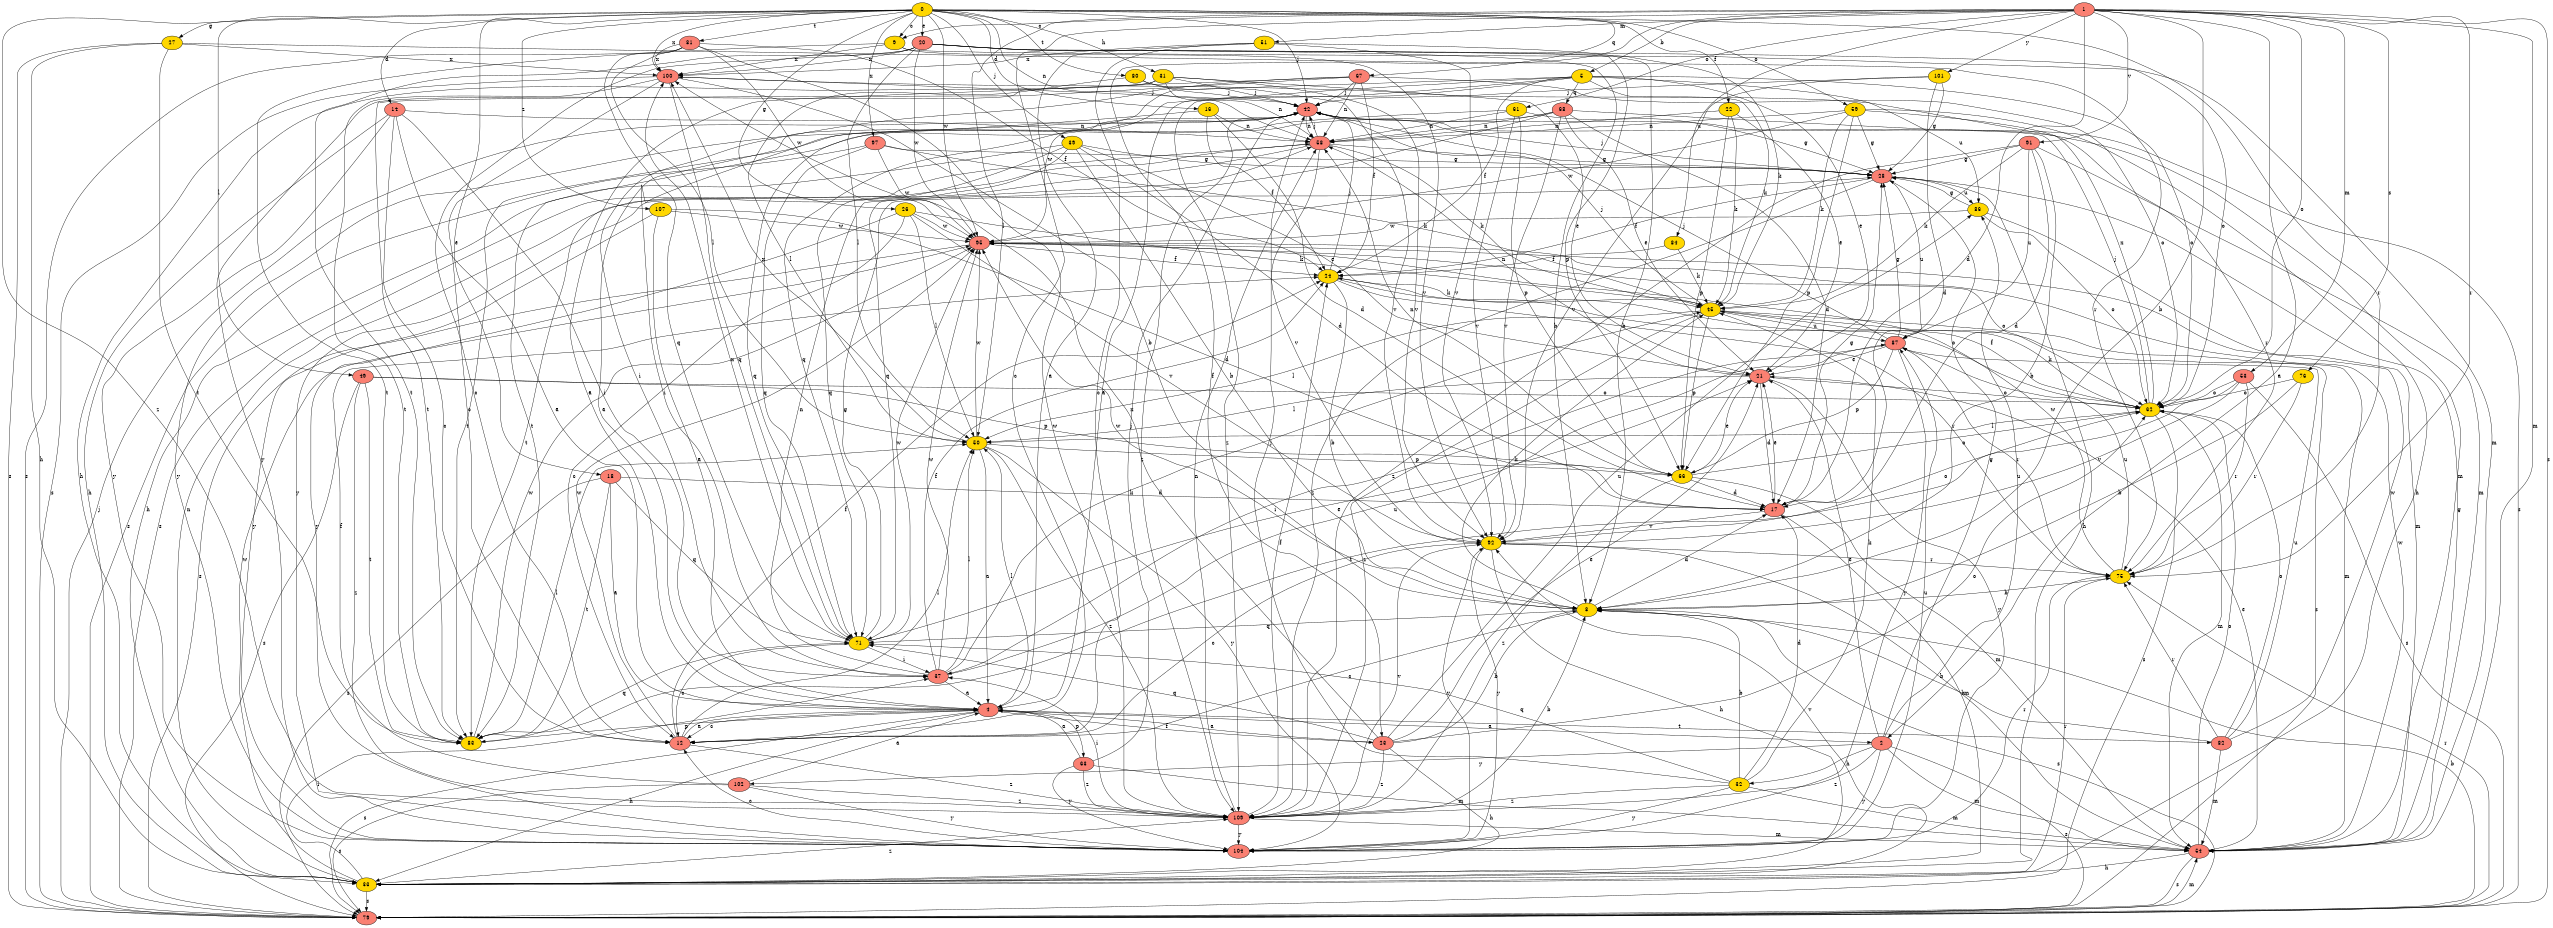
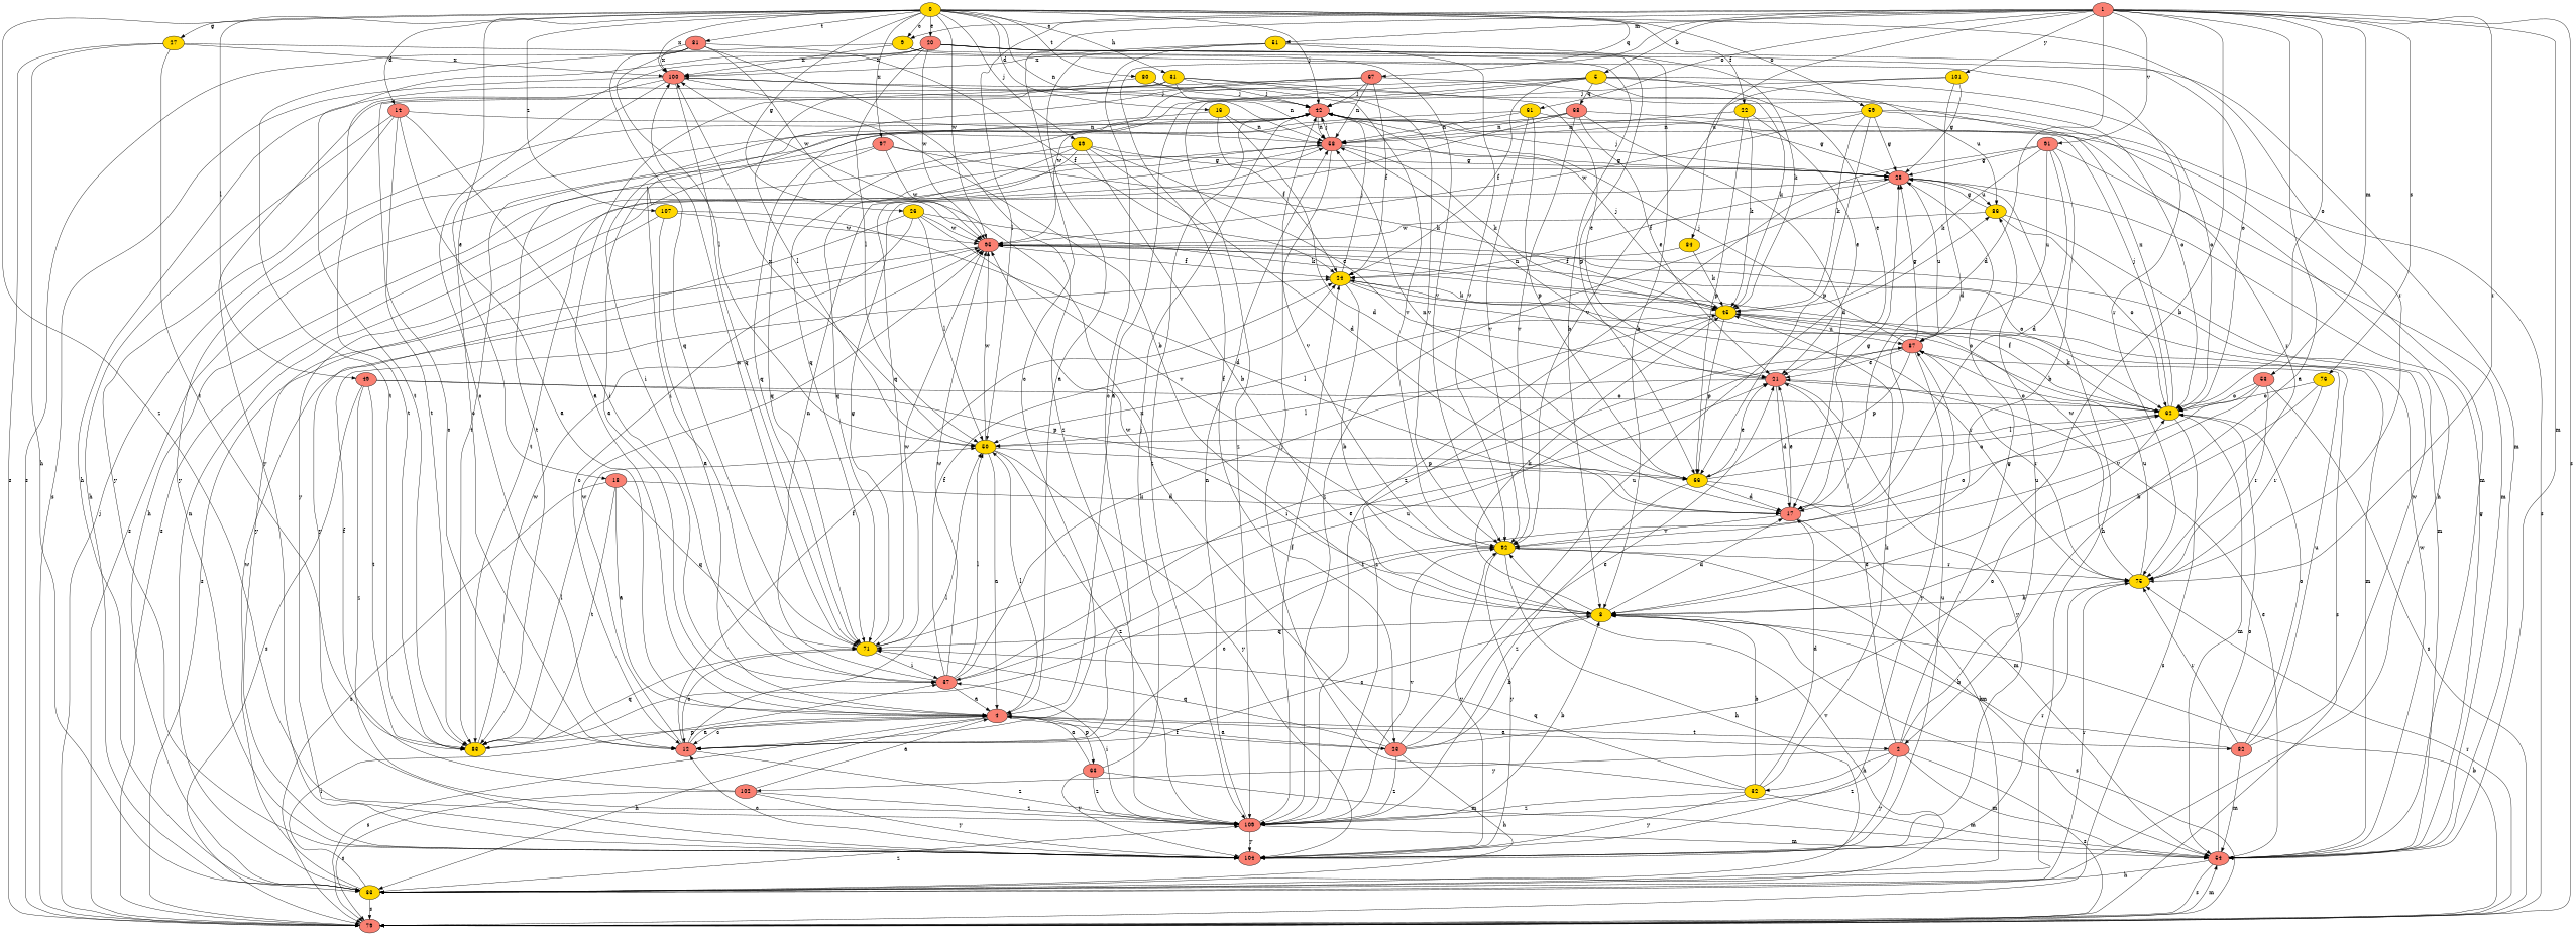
  strict digraph {
    node [fillcolor=salmon style=filled]
    0 [fillcolor=gold]
    9 [fillcolor=gold]
    14
    16 [fillcolor=gold]
    18
    20
    22 [fillcolor=gold]
    26 [fillcolor=gold]
    27 [fillcolor=gold]
    31 [fillcolor=gold]
    39 [fillcolor=gold]
    42
    49
    58
    59 [fillcolor=gold]
    67
    75 [fillcolor=gold]
    80 [fillcolor=gold]
    81
    95
    97
    100
    107 [fillcolor=gold]
    109
    54
    83 [fillcolor=gold]
    92 [fillcolor=gold]
    12
    104
    4
    33 [fillcolor=gold]
    37
    17
    24 [fillcolor=gold]
    79
    71 [fillcolor=gold]
    8 [fillcolor=gold]
    50 [fillcolor=gold]
    62 [fillcolor=gold]
    45 [fillcolor=gold]
    66 [fillcolor=gold]
    21
    28
    87
    1
    2
    5 [fillcolor=gold]
    23
    51 [fillcolor=gold]
    53
    61 [fillcolor=gold]
    76 [fillcolor=gold]
    84 [fillcolor=gold]
    91
    101 [fillcolor=gold]
    32 [fillcolor=gold]
    86 [fillcolor=gold]
    102
    68
    63
    82
    0 -> 9 [label=c]
    0 -> 14 [label=d]
    0 -> 16 [label=d]
    0 -> 18 [label=e]
    0 -> 20 [label=e]
    0 -> 22 [label=f]
    0 -> 26 [label=g]
    0 -> 27 [label=g]
    0 -> 31 [label=h]
    0 -> 39 [label=j]
    0 -> 42 [label=j]
    0 -> 49 [label=l]
    0 -> 58 [label=n]
    0 -> 59 [label=o]
    0 -> 67 [label=q]
    0 -> 75 [label=r]
    0 -> 80 [label=t]
    0 -> 81 [label=t]
    0 -> 95 [label=w]
    0 -> 97 [label=x]
    0 -> 100 [label=x]
    0 -> 107 [label=z]
    0 -> 109 [label=z]
    9 -> 100 [label=x]
    9 -> 54 [label=m]
    9 -> 83 [label=t]
    9 -> 92 [label=v]
    14 -> 58 [label=n]
    14 -> 12 [label=c]
    14 -> 104 [label=y]
    14 -> 4 [label=a]
    14 -> 33 [label=h]
    14 -> 37 [label=i]
    16 -> 58 [label=n]
    16 -> 4 [label=a]
    16 -> 17 [label=d]
    16 -> 24 [label=f]
    18 -> 83 [label=t]
    18 -> 4 [label=a]
    18 -> 17 [label=d]
    18 -> 79 [label=s]
    18 -> 71 [label=q]
    20 -> 95 [label=w]
    20 -> 100 [label=x]
    20 -> 83 [label=t]
    20 -> 12 [label=c]
    20 -> 8 [label=b]
    20 -> 50 [label=l]
    20 -> 62 [label=o]
    20 -> 45 [label=k]
    20 -> 66 [label=p]
    22 -> 58 [label=n]
    22 -> 45 [label=k]
    22 -> 66 [label=p]
    22 -> 21 [label=e]
    26 -> 95 [label=w]
    26 -> 92 [label=v]
    26 -> 12 [label=c]
    26 -> 104 [label=y]
    26 -> 50 [label=l]
    26 -> 45 [label=k]
    27 -> 75 [label=r]
    27 -> 100 [label=x]
    27 -> 83 [label=t]
    27 -> 33 [label=h]
    27 -> 79 [label=s]
    31 -> 42 [label=j]
    31 -> 58 [label=n]
    31 -> 92 [label=v]
    31 -> 4 [label=a]
    31 -> 33 [label=h]
    31 -> 21 [label=e]
    39 -> 83 [label=t]
    39 -> 33 [label=h]
    39 -> 17 [label=d]
    39 -> 71 [label=q]
    39 -> 8 [label=b]
    39 -> 21 [label=e]
    39 -> 28 [label=g]
    42 -> 58 [label=n]
    42 -> 109 [label=z]
    42 -> 54 [label=m]
    42 -> 104 [label=y]
    42 -> 37 [label=i]
    42 -> 71 [label=q]
    49 -> 109 [label=z]
    49 -> 83 [label=t]
    49 -> 79 [label=s]
    49 -> 62 [label=o]
    49 -> 66 [label=p]
    58 -> 42 [label=j]
    58 -> 92 [label=v]
    58 -> 104 [label=y]
    58 -> 79 [label=s]
    58 -> 45 [label=k]
    58 -> 28 [label=g]
    59 -> 58 [label=n]
    59 -> 75 [label=r]
    59 -> 95 [label=w]
    59 -> 33 [label=h]
    59 -> 45 [label=k]
    59 -> 66 [label=p]
    59 -> 28 [label=g]
    67 -> 42 [label=j]
    67 -> 58 [label=n]
    67 -> 83 [label=t]
    67 -> 104 [label=y]
    67 -> 37 [label=i]
    67 -> 24 [label=f]
    67 -> 62 [label=o]
    75 -> 95 [label=w]
    75 -> 8 [label=b]
    75 -> 87 [label=u]
    80 -> 42 [label=j]
    80 -> 92 [label=v]
    80 -> 50 [label=l]
    81 -> 95 [label=w]
    81 -> 100 [label=x]
-   81 -> 109 [label=w]
+   81 -> 109 [label=z]
    81 -> 24 [label=f]
    81 -> 79 [label=s]
    81 -> 71 [label=q]
    81 -> 50 [label=l]
    95 -> 24 [label=f]
    95 -> 79 [label=s]
    95 -> 62 [label=o]
    97 -> 95 [label=w]
    97 -> 79 [label=s]
    97 -> 71 [label=q]
    97 -> 45 [label=k]
    97 -> 28 [label=g]
    100 -> 42 [label=j]
    100 -> 83 [label=t]
    100 -> 12 [label=c]
    100 -> 79 [label=s]
    100 -> 71 [label=q]
    100 -> 8 [label=b]
    107 -> 95 [label=w]
    107 -> 104 [label=y]
    107 -> 4 [label=a]
    107 -> 17 [label=d]
    109 -> 58 [label=n]
    109 -> 54 [label=m]
    109 -> 92 [label=v]
    109 -> 104 [label=y]
    109 -> 37 [label=i]
    109 -> 24 [label=f]
    109 -> 8 [label=b]
    54 -> 95 [label=w]
    54 -> 33 [label=h]
    54 -> 79 [label=s]
    54 -> 62 [label=o]
    54 -> 21 [label=e]
    54 -> 28 [label=g]
    83 -> 95 [label=w]
    83 -> 71 [label=q]
    83 -> 50 [label=l]
    92 -> 75 [label=r]
    92 -> 54 [label=m]
    92 -> 12 [label=c]
    92 -> 104 [label=y]
    92 -> 33 [label=h]
    92 -> 62 [label=o]
    12 -> 95 [label=w]
    12 -> 109 [label=z]
    12 -> 4 [label=a]
    12 -> 24 [label=f]
    12 -> 50 [label=l]
    104 -> 75 [label=r]
    104 -> 92 [label=v]
    104 -> 12 [label=c]
    104 -> 87 [label=u]
    4 -> 83 [label=p]
    4 -> 12 [label=c]
    4 -> 33 [label=h]
    4 -> 79 [label=s]
    4 -> 50 [label=l]
    4 -> 2 [label=a]
    4 -> 23 [label=f]
    4 -> 63 [label=p]
    4 -> 82 [label=t]
    33 -> 58 [label=n]
    33 -> 75 [label=r]
    33 -> 95 [label=w]
    33 -> 109 [label=z]
    33 -> 92 [label=v]
    33 -> 37 [label=i]
    33 -> 79 [label=s]
    37 -> 58 [label=n]
    37 -> 95 [label=w]
    37 -> 4 [label=a]
    37 -> 24 [label=f]
    37 -> 50 [label=l]
    37 -> 45 [label=k]
    37 -> 87 [label=u]
    17 -> 92 [label=v]
    17 -> 33 [label=h]
    17 -> 21 [label=e]
    17 -> 28 [label=g]
    24 -> 42 [label=j]
    24 -> 75 [label=r]
    24 -> 8 [label=b]
    24 -> 62 [label=o]
    24 -> 45 [label=k]
    79 -> 42 [label=j]
    79 -> 75 [label=r]
    79 -> 54 [label=m]
    79 -> 8 [label=b]
    71 -> 95 [label=w]
    71 -> 100 [label=x]
    71 -> 12 [label=c]
    71 -> 37 [label=i]
    71 -> 21 [label=e]
    71 -> 28 [label=g]
    8 -> 95 [label=w]
    8 -> 12 [label=c]
    8 -> 17 [label=d]
    8 -> 79 [label=s]
    8 -> 71 [label=q]
    8 -> 45 [label=k]
    50 -> 95 [label=w]
    50 -> 100 [label=x]
    50 -> 109 [label=z]
    50 -> 104 [label=y]
    50 -> 4 [label=a]
    50 -> 66 [label=p]
    62 -> 42 [label=j]
    62 -> 100 [label=x]
    62 -> 54 [label=m]
    62 -> 24 [label=f]
    62 -> 79 [label=s]
    62 -> 50 [label=l]
    62 -> 45 [label=k]
    45 -> 42 [label=j]
    45 -> 109 [label=z]
    45 -> 54 [label=m]
    45 -> 79 [label=s]
    45 -> 50 [label=l]
    45 -> 66 [label=p]
    45 -> 87 [label=u]
    66 -> 58 [label=n]
    66 -> 109 [label=z]
    66 -> 54 [label=m]
    66 -> 17 [label=d]
    66 -> 62 [label=o]
    66 -> 21 [label=e]
    21 -> 58 [label=n]
    21 -> 104 [label=y]
    21 -> 17 [label=d]
    21 -> 50 [label=l]
    21 -> 62 [label=o]
    28 -> 42 [label=j]
    28 -> 109 [label=z]
    28 -> 33 [label=h]
    28 -> 24 [label=f]
    28 -> 87 [label=u]
    28 -> 86 [label=u]
    87 -> 42 [label=j]
    87 -> 75 [label=r]
    87 -> 104 [label=y]
    87 -> 37 [label=i]
    87 -> 66 [label=p]
    87 -> 21 [label=e]
    87 -> 28 [label=g]
    1 -> 9 [label=c]
    1 -> 75 [label=r]
    1 -> 54 [label=m]
    1 -> 12 [label=c]
    1 -> 17 [label=d]
    1 -> 79 [label=s]
    1 -> 8 [label=b]
    1 -> 50 [label=l]
    1 -> 62 [label=o]
    1 -> 2 [label=a]
    1 -> 5 [label=b]
    1 -> 23 [label=f]
    1 -> 51 [label=m]
    1 -> 53 [label=m]
    1 -> 61 [label=o]
    1 -> 76 [label=s]
    1 -> 84 [label=u]
    1 -> 91 [label=v]
    1 -> 101 [label=y]
    2 -> 109 [label=z]
    2 -> 54 [label=m]
    2 -> 104 [label=y]
    2 -> 79 [label=s]
    2 -> 21 [label=e]
    2 -> 28 [label=g]
    2 -> 32 [label=h]
    2 -> 86 [label=u]
    2 -> 102 [label=y]
    5 -> 95 [label=w]
    5 -> 109 [label=z]
    5 -> 4 [label=a]
    5 -> 24 [label=f]
    5 -> 71 [label=q]
    5 -> 62 [label=o]
    5 -> 45 [label=k]
    5 -> 21 [label=e]
    5 -> 86 [label=u]
    5 -> 68 [label=q]
    23 -> 100 [label=x]
    23 -> 109 [label=z]
    23 -> 4 [label=a]
    23 -> 33 [label=h]
    23 -> 71 [label=q]
    23 -> 8 [label=b]
    23 -> 62 [label=o]
    23 -> 21 [label=e]
    23 -> 86 [label=u]
    51 -> 100 [label=x]
    51 -> 92 [label=v]
    51 -> 12 [label=c]
    51 -> 4 [label=a]
    51 -> 8 [label=b]
    53 -> 75 [label=r]
    53 -> 83 [label=t]
    53 -> 92 [label=v]
    53 -> 79 [label=s]
    53 -> 62 [label=o]
    61 -> 58 [label=n]
    61 -> 83 [label=t]
    61 -> 92 [label=v]
    61 -> 66 [label=p]
    61 -> 28 [label=g]
    76 -> 75 [label=r]
    76 -> 8 [label=b]
    76 -> 62 [label=o]
    84 -> 24 [label=f]
    84 -> 45 [label=k]
    91 -> 109 [label=z]
    91 -> 54 [label=m]
    91 -> 17 [label=d]
    91 -> 8 [label=b]
    91 -> 45 [label=k]
    91 -> 28 [label=g]
    91 -> 87 [label=u]
    101 -> 42 [label=j]
    101 -> 92 [label=v]
    101 -> 17 [label=d]
    101 -> 28 [label=g]
    32 -> 42 [label=j]
    32 -> 109 [label=z]
    32 -> 54 [label=m]
    32 -> 104 [label=y]
    32 -> 17 [label=d]
    32 -> 71 [label=q]
    32 -> 8 [label=b]
    32 -> 45 [label=k]
    86 -> 95 [label=w]
    86 -> 54 [label=m]
    86 -> 62 [label=o]
    86 -> 28 [label=g]
    102 -> 109 [label=z]
    102 -> 104 [label=y]
    102 -> 4 [label=a]
    102 -> 24 [label=f]
    102 -> 79 [label=s]
    68 -> 58 [label=n]
    68 -> 83 [label=t]
    68 -> 92 [label=v]
    68 -> 17 [label=d]
    68 -> 79 [label=s]
    68 -> 71 [label=q]
    68 -> 21 [label=e]
    63 -> 42 [label=j]
    63 -> 109 [label=z]
    63 -> 54 [label=m]
    63 -> 104 [label=y]
    63 -> 4 [label=a]
    82 -> 75 [label=r]
    82 -> 95 [label=w]
    82 -> 54 [label=m]
    82 -> 8 [label=b]
    82 -> 62 [label=o]
    82 -> 87 [label=u]
  }
